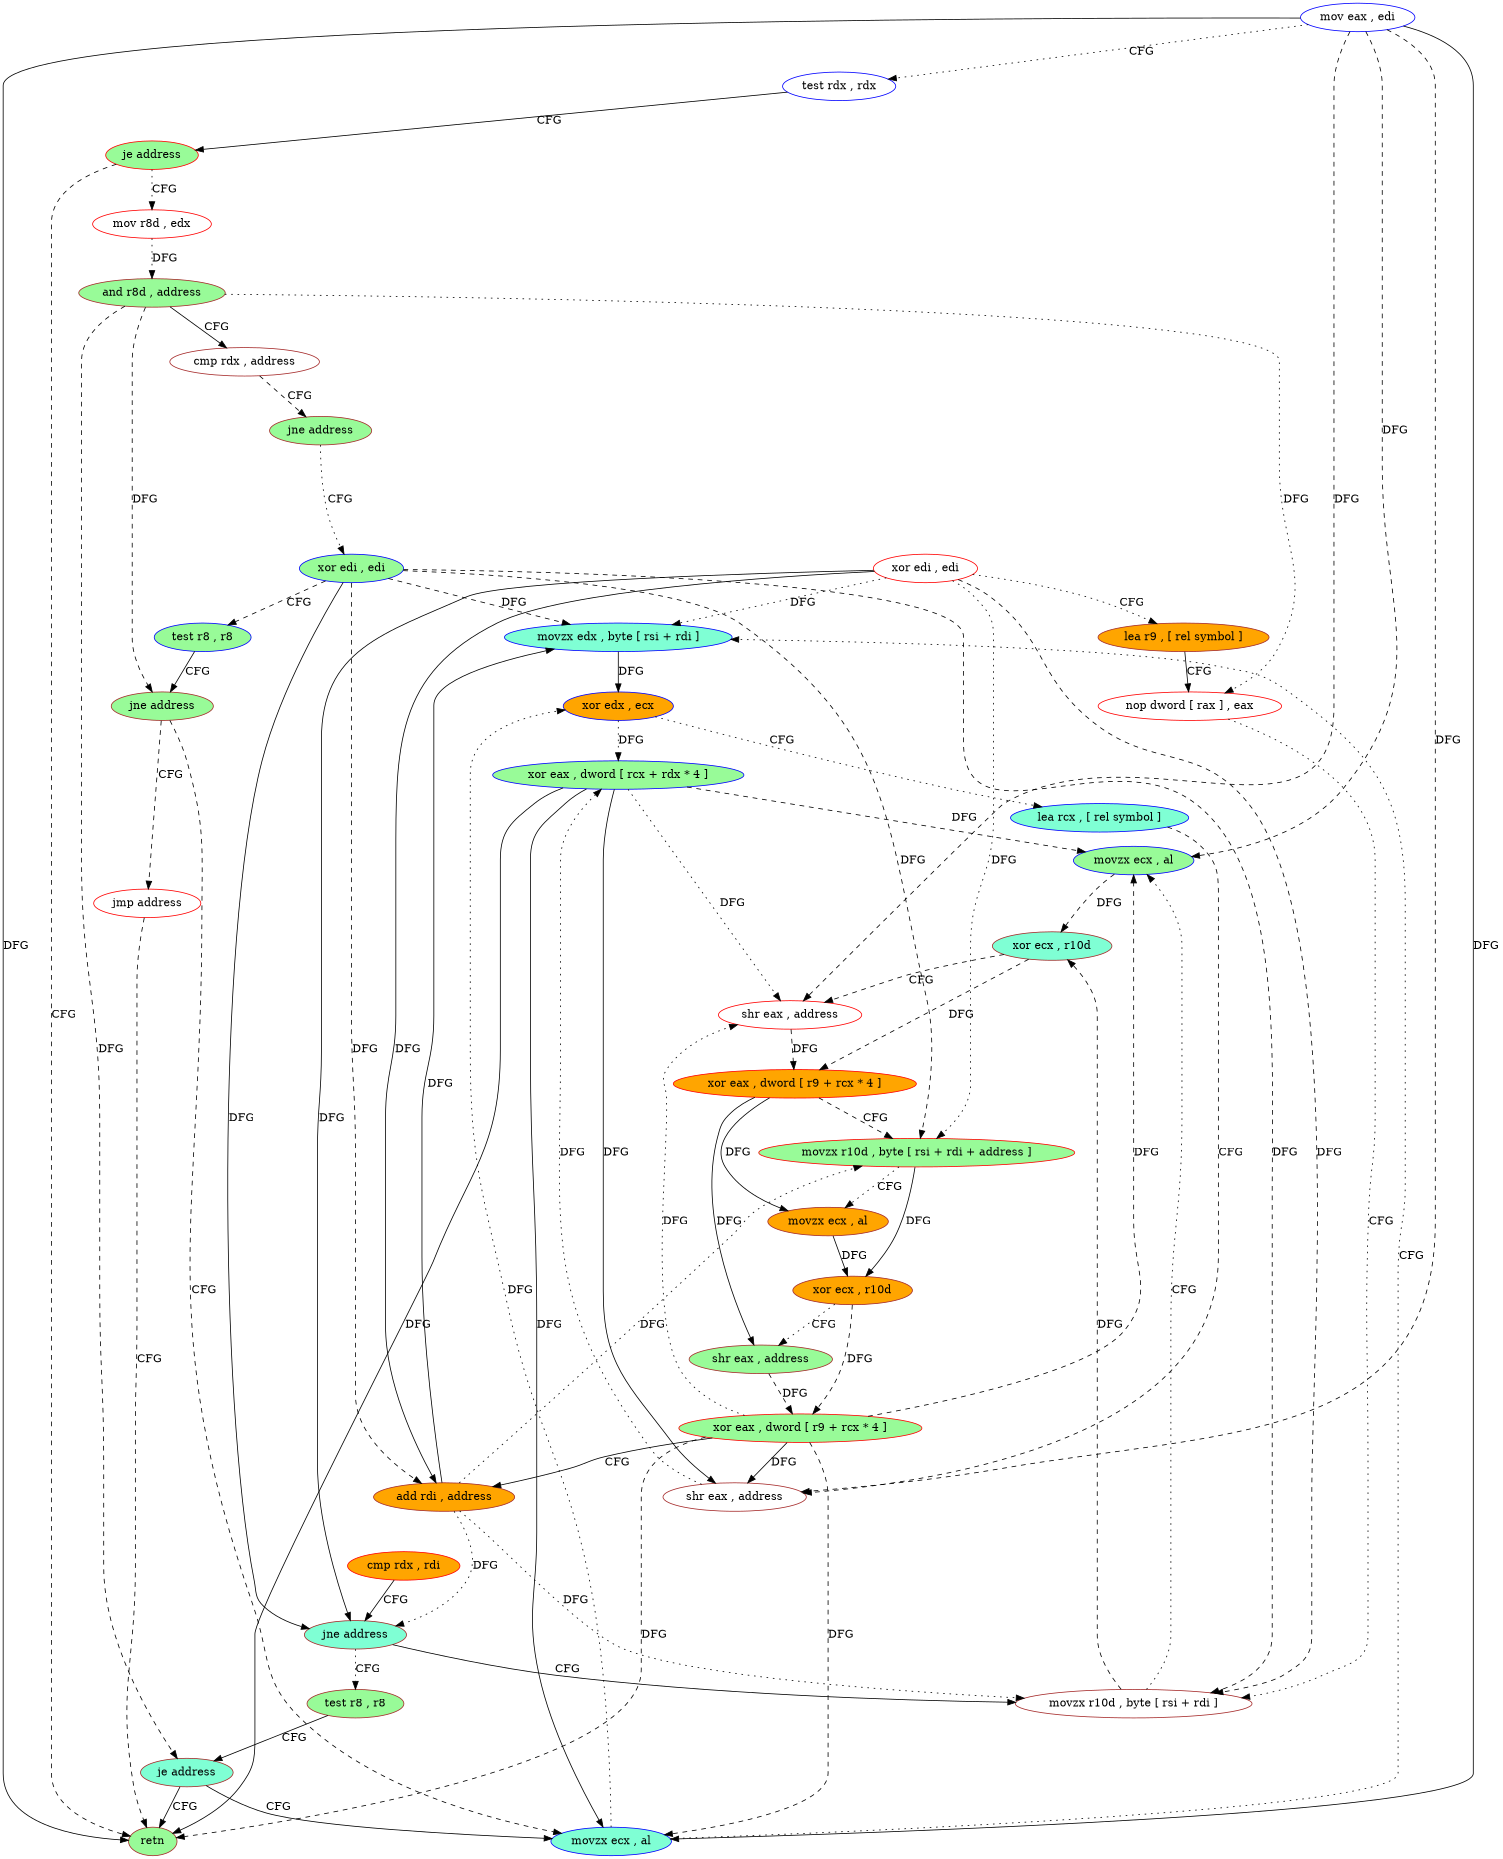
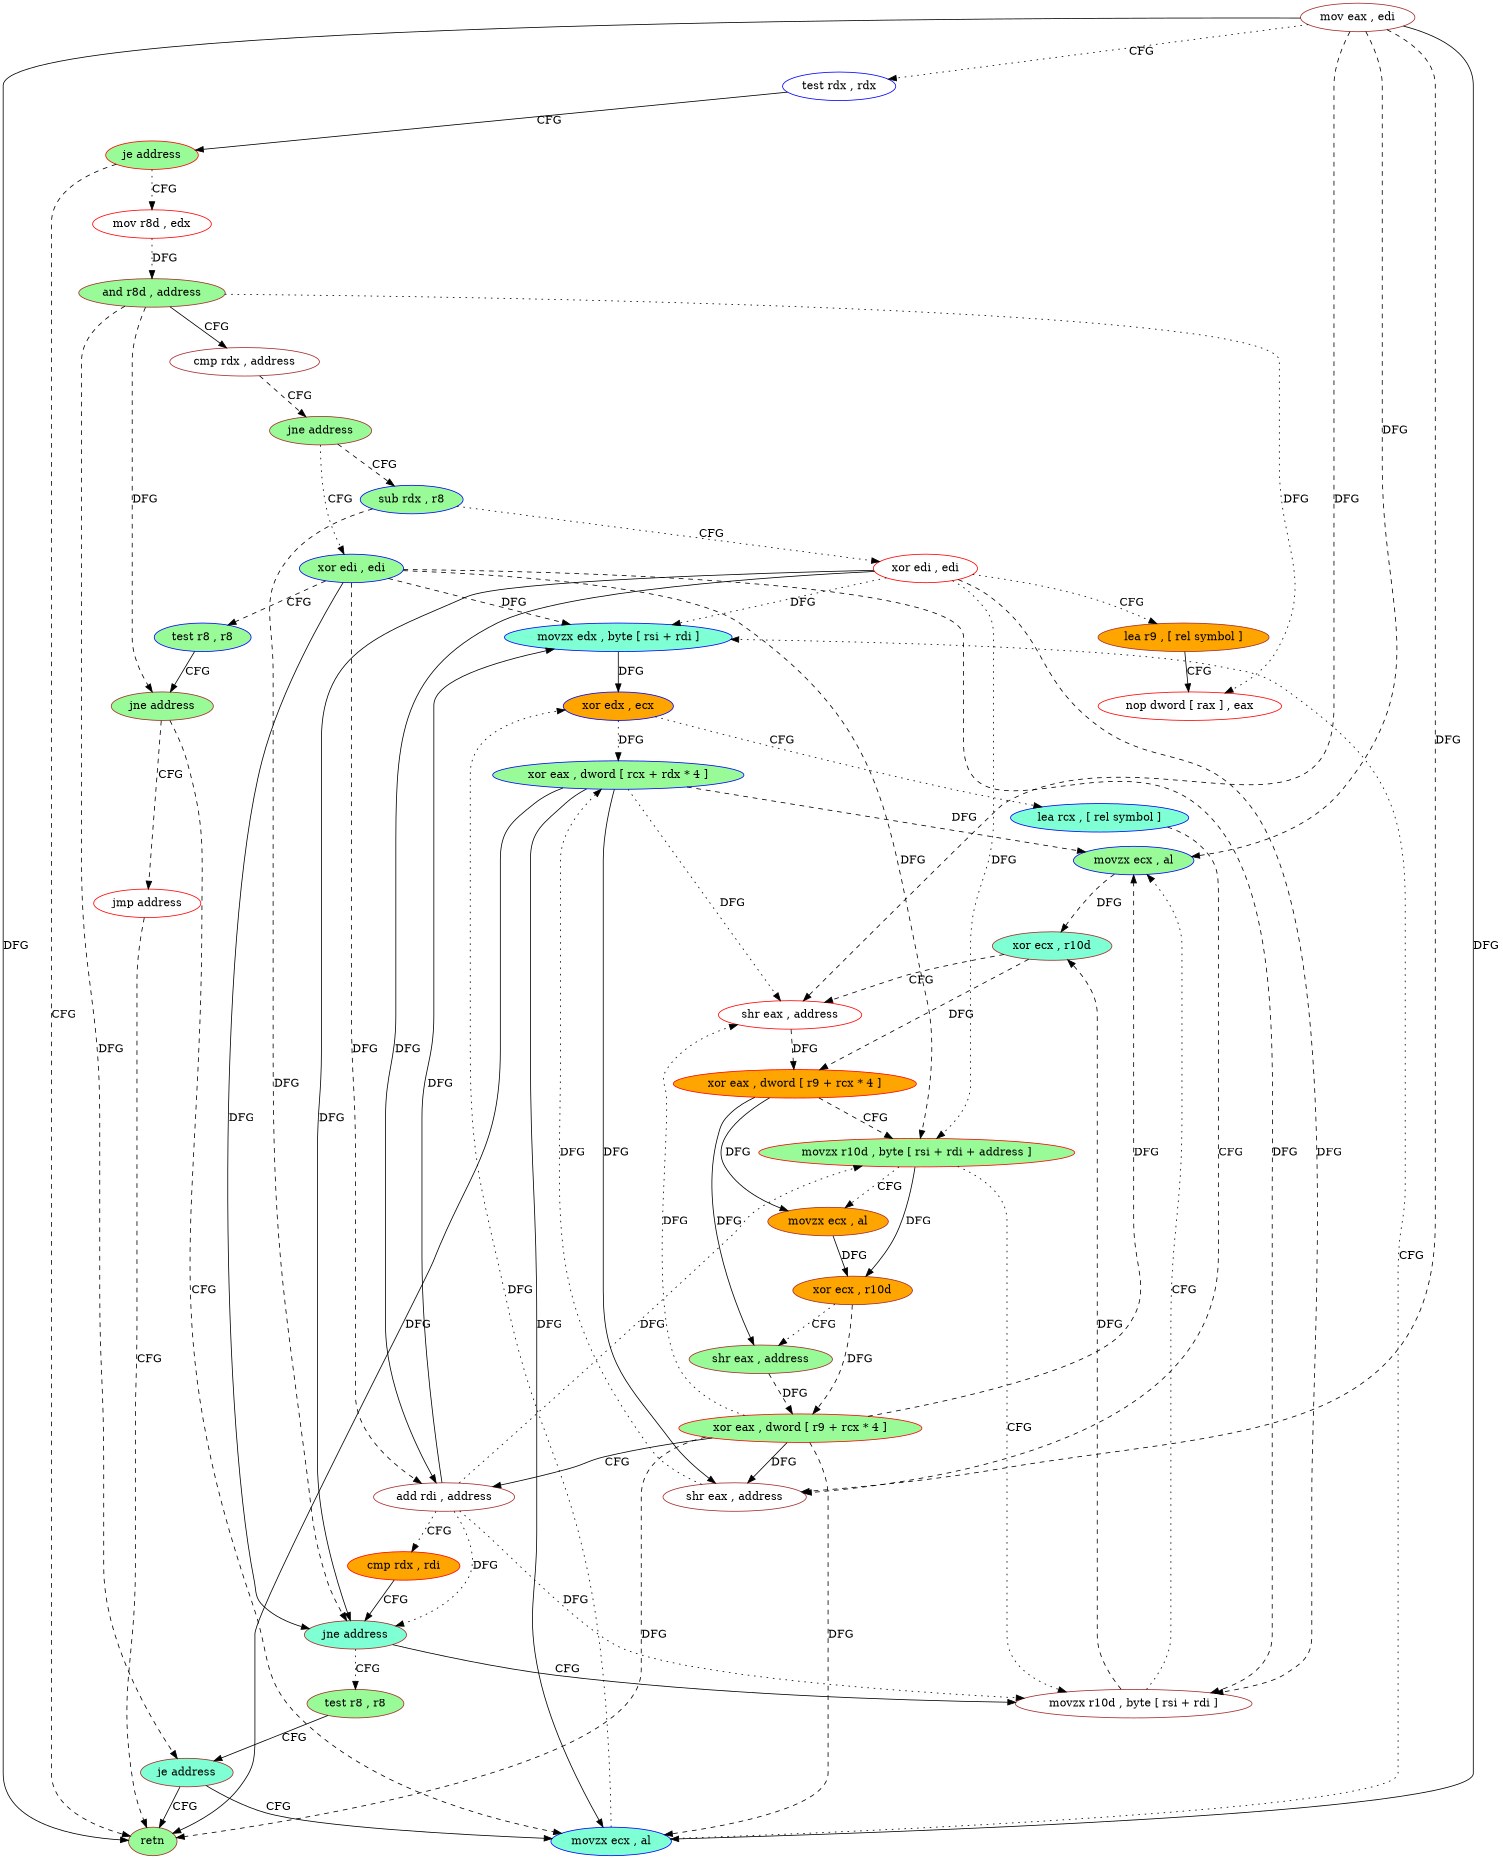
  digraph {
    node [color=brown fillcolor=palegreen style=filled]
    edge [style=dashed]
-   n1 [color=blue fillcolor=white label="mov eax , edi"]
+   n1 [fillcolor=white label="mov eax , edi"]
    n2 [color=blue fillcolor=white label="test rdx , rdx"]
    n3 [label=retn]
    n4 [color=blue fillcolor=aquamarine label="movzx ecx , al"]
    n5 [color=blue label="movzx ecx , al"]
    n6 [color=red fillcolor=white label="shr eax , address"]
    n7 [fillcolor=white label="shr eax , address"]
    n8 [color=red label="je address"]
    n9 [color=blue fillcolor=aquamarine label="movzx edx , byte [ rsi + rdi ]"]
    n10 [color=blue fillcolor=orange label="xor edx , ecx"]
    n11 [fillcolor=aquamarine label="xor ecx , r10d"]
    n12 [color=red fillcolor=orange label="xor eax , dword [ r9 + rcx * 4 ]"]
    n13 [color=blue label="xor eax , dword [ rcx + rdx * 4 ]"]
    n14 [color=red fillcolor=white label="mov r8d , edx"]
    n15 [label="and r8d , address"]
    n16 [fillcolor=white label="cmp rdx , address"]
    n17 [label="jne address"]
    n18 [fillcolor=aquamarine label="je address"]
    n19 [color=red fillcolor=white label="nop dword [ rax ] , eax"]
    n20 [label="jne address"]
+   n21 [color=blue label="sub rdx , r8"]
    n22 [color=red fillcolor=white label="xor edi , edi"]
    n23 [fillcolor=aquamarine label="jne address"]
    n24 [color=red fillcolor=white label="jmp address"]
    n25 [color=blue label="xor edi , edi"]
    n26 [fillcolor=white label="movzx r10d , byte [ rsi + rdi ]"]
    n27 [color=blue label="test r8 , r8"]
    n28 [color=red label="movzx r10d , byte [ rsi + rdi + address ]"]
-   n29 [fillcolor=orange label="add rdi , address"]
+   n29 [fillcolor=white label="add rdi , address"]
    n30 [fillcolor=orange label="lea r9 , [ rel symbol ]"]
    n31 [label="test r8 , r8"]
    n32 [fillcolor=orange label="movzx ecx , al"]
    n33 [fillcolor=orange label="xor ecx , r10d"]
    n34 [color=red fillcolor=orange label="cmp rdx , rdi"]
    n35 [color=blue fillcolor=aquamarine label="lea rcx , [ rel symbol ]"]
    n36 [label="shr eax , address"]
    n37 [color=red label="xor eax , dword [ r9 + rcx * 4 ]"]
    n1 -> n2 [label=CFG style=dotted]
    n1 -> n3 [label=DFG style=solid]
    n1 -> n4 [label=DFG style=solid]
    n1 -> n5 [label=DFG]
    n1 -> n6 [label=DFG]
    n1 -> n7 [label=DFG]
    n2 -> n8 [label=CFG style=solid]
    n4 -> n9 [label=CFG style=dotted]
    n4 -> n10 [label=DFG style=dotted]
    n5 -> n11 [label=DFG]
    n6 -> n12 [label=DFG]
    n7 -> n13 [label=DFG style=dotted]
    n8 -> n3 [label=CFG]
    n8 -> n14 [label=CFG style=dotted]
    n9 -> n10 [label=DFG style=solid]
    n10 -> n13 [label=DFG style=dotted]
    n10 -> n35 [label=CFG style=dotted]
    n11 -> n6 [label=CFG]
    n11 -> n12 [label=DFG]
    n12 -> n28 [label=CFG]
    n12 -> n32 [label=DFG style=solid]
    n12 -> n36 [label=DFG style=solid]
    n13 -> n3 [label=DFG style=solid]
    n13 -> n4 [label=DFG style=solid]
    n13 -> n5 [label=DFG]
    n13 -> n6 [label=DFG style=dotted]
    n13 -> n7 [label=DFG style=solid]
    n14 -> n15 [label=DFG style=dotted]
    n15 -> n16 [label=CFG style=solid]
    n15 -> n17 [label=DFG]
    n15 -> n18 [label=DFG]
    n15 -> n19 [label=DFG style=dotted]
    n16 -> n20 [label=CFG]
    n17 -> n4 [label=CFG]
    n17 -> n24 [label=CFG]
    n18 -> n3 [label=CFG style=solid]
    n18 -> n4 [label=CFG style=solid]
-   n19 -> n26 [label=CFG style=dotted]
+   n28 -> n26 [label=CFG style=dotted]
+   n20 -> n21 [label=CFG]
    n20 -> n25 [label=CFG style=dotted]
+   n21 -> n22 [label=CFG style=dotted]
+   n21 -> n23 [label=DFG]
    n22 -> n9 [label=DFG style=dotted]
    n22 -> n23 [label=DFG style=solid]
    n22 -> n26 [label=DFG]
    n22 -> n28 [label=DFG style=dotted]
    n22 -> n29 [label=DFG style=solid]
    n22 -> n30 [label=CFG style=dotted]
    n23 -> n26 [label=CFG style=solid]
    n23 -> n31 [label=CFG style=dotted]
    n24 -> n3 [label=CFG]
    n25 -> n9 [label=DFG]
    n25 -> n23 [label=DFG style=solid]
    n25 -> n26 [label=DFG]
    n25 -> n27 [label=CFG]
    n25 -> n28 [label=DFG]
    n25 -> n29 [label=DFG]
    n26 -> n5 [label=CFG style=dotted]
    n26 -> n11 [label=DFG]
    n27 -> n17 [label=CFG style=solid]
    n28 -> n32 [label=CFG style=dotted]
    n28 -> n33 [label=DFG style=solid]
    n29 -> n9 [label=DFG style=solid]
    n29 -> n23 [label=DFG style=dotted]
    n29 -> n26 [label=DFG style=dotted]
    n29 -> n28 [label=DFG style=dotted]
+   n29 -> n34 [label=CFG style=dotted]
    n30 -> n19 [label=CFG style=solid]
    n31 -> n18 [label=CFG style=solid]
    n32 -> n33 [label=DFG style=solid]
    n33 -> n36 [label=CFG style=dotted]
    n33 -> n37 [label=DFG]
    n34 -> n23 [label=CFG style=solid]
    n35 -> n7 [label=CFG]
    n36 -> n37 [label=DFG]
    n37 -> n3 [label=DFG]
    n37 -> n4 [label=DFG]
    n37 -> n5 [label=DFG]
    n37 -> n6 [label=DFG style=dotted]
    n37 -> n7 [label=DFG style=solid]
    n37 -> n29 [label=CFG style=solid]
  }
